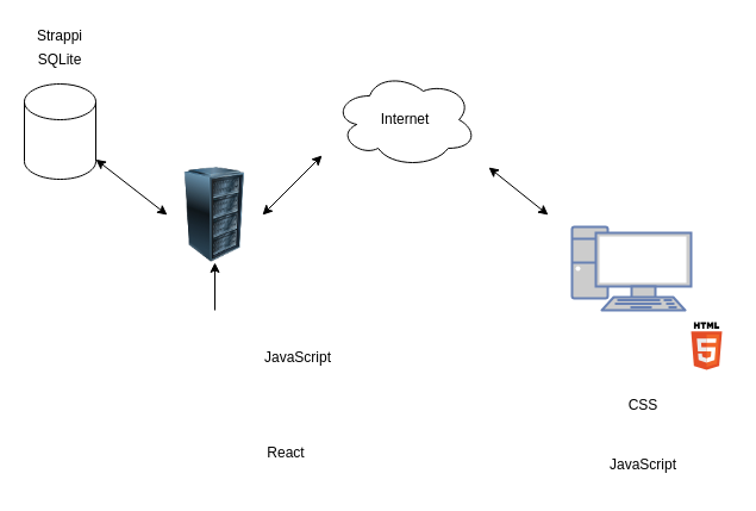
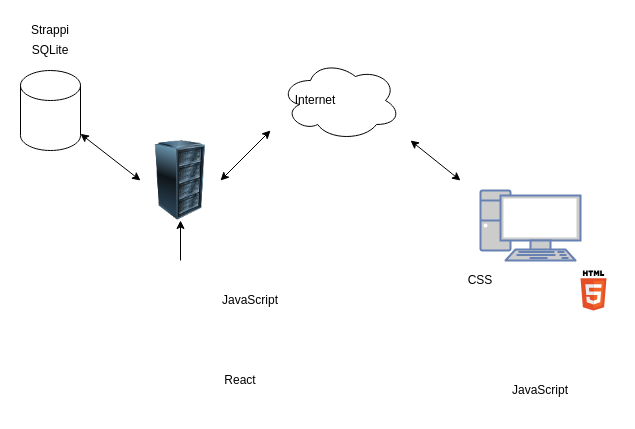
  <mxCell id="0" />
  <mxCell id="1" parent="0" />
  <mxCell id="2" value="" style="image;html=1;image=img/lib/clip_art/computers/Server_Rack_128x128.png" vertex="1" parent="1"><mxGeometry x="140" y="140" width="80" height="80" as="geometry" /></mxCell>
  <mxCell id="3" value="" style="shape=cylinder3;whiteSpace=wrap;html=1;boundedLbl=1;backgroundOutline=1;size=15;" vertex="1" parent="1"><mxGeometry x="20" y="70" width="60" height="80" as="geometry" /></mxCell>
  <mxCell id="4" value="" style="endArrow=classic;startArrow=classic;html=1;entryX=0;entryY=0.5;entryDx=0;entryDy=0;" edge="1" parent="1" source="3" target="2"><mxGeometry width="50" height="50" relative="1" as="geometry"><mxPoint x="10" y="250" as="sourcePoint" /><mxPoint x="60" y="200" as="targetPoint" /></mxGeometry></mxCell>
  <mxCell id="5" value="" style="endArrow=classic;startArrow=classic;html=1;" edge="1" parent="1"><mxGeometry width="50" height="50" relative="1" as="geometry"><mxPoint x="220" y="180" as="sourcePoint" /><mxPoint x="270" y="130" as="targetPoint" /></mxGeometry></mxCell>
  <mxCell id="6" value="" style="ellipse;shape=cloud;whiteSpace=wrap;html=1;" vertex="1" parent="1"><mxGeometry x="280" y="60" width="120" height="80" as="geometry" /></mxCell>
  <mxCell id="7" value="" style="endArrow=classic;startArrow=classic;html=1;" edge="1" parent="1"><mxGeometry width="50" height="50" relative="1" as="geometry"><mxPoint x="460" y="180" as="sourcePoint" /><mxPoint x="410" y="140" as="targetPoint" /></mxGeometry></mxCell>
  <mxCell id="8" value="" style="fontColor=#0066CC;verticalAlign=top;verticalLabelPosition=bottom;labelPosition=center;align=center;html=1;outlineConnect=0;fillColor=#CCCCCC;strokeColor=#6881B3;gradientColor=none;gradientDirection=north;strokeWidth=2;shape=mxgraph.networks.pc;" vertex="1" parent="1"><mxGeometry x="480" y="190" width="100" height="70" as="geometry" /></mxCell>
  <mxCell id="9" value="SQLite" style="text;html=1;strokeColor=none;fillColor=none;align=center;verticalAlign=middle;whiteSpace=wrap;rounded=0;" vertex="1" parent="1"><mxGeometry x="30" y="40" width="40" height="20" as="geometry" /></mxCell>
  <mxCell id="10" value="Strappi&lt;br&gt;" style="text;html=1;strokeColor=none;fillColor=none;align=center;verticalAlign=middle;whiteSpace=wrap;rounded=0;" vertex="1" parent="1"><mxGeometry x="30" y="20" width="40" height="20" as="geometry" /></mxCell>
  <mxCell id="11" value="JavaScript" style="text;html=1;strokeColor=none;fillColor=none;align=center;verticalAlign=middle;whiteSpace=wrap;rounded=0;" vertex="1" parent="1"><mxGeometry x="230" y="290" width="40" height="20" as="geometry" /></mxCell>
  <mxCell id="12" value="React" style="text;html=1;strokeColor=none;fillColor=none;align=center;verticalAlign=middle;whiteSpace=wrap;rounded=0;" vertex="1" parent="1"><mxGeometry x="220" y="370" width="40" height="20" as="geometry" /></mxCell>
- <mxCell id="13" value="Internet&lt;br&gt;" style="text;html=1;strokeColor=none;fillColor=none;align=center;verticalAlign=middle;whiteSpace=wrap;rounded=0;" vertex="1" parent="1"><mxGeometry x="320" y="90" width="40" height="20" as="geometry" /></mxCell>
- <mxCell id="14" value="CSS" style="text;html=1;strokeColor=none;fillColor=none;align=center;verticalAlign=middle;whiteSpace=wrap;rounded=0;" vertex="1" parent="1"><mxGeometry x="520" y="330" width="40" height="20" as="geometry" /></mxCell>
+ <mxCell id="13" value="Internet&lt;br&gt;" style="text;html=1;strokeColor=none;fillColor=none;align=center;verticalAlign=middle;whiteSpace=wrap;rounded=0;" vertex="1" parent="1"><mxGeometry x="295" y="90" width="40" height="20" as="geometry" /></mxCell>
+ <mxCell id="14" value="CSS" style="text;html=1;strokeColor=none;fillColor=none;align=center;verticalAlign=middle;whiteSpace=wrap;rounded=0;" vertex="1" parent="1"><mxGeometry x="460" y="270" width="40" height="20" as="geometry" /></mxCell>
  <mxCell id="15" value="JavaScript&lt;br&gt;" style="text;html=1;strokeColor=none;fillColor=none;align=center;verticalAlign=middle;whiteSpace=wrap;rounded=0;" vertex="1" parent="1"><mxGeometry x="520" y="380" width="40" height="20" as="geometry" /></mxCell>
  <mxCell id="16" value="" style="shape=image;html=1;verticalAlign=top;verticalLabelPosition=bottom;labelBackgroundColor=#ffffff;imageAspect=0;aspect=fixed;image=https://cdn2.iconfinder.com/data/icons/strongicon-vol-24-free/24/filetype-14-128.png" vertex="1" parent="1"><mxGeometry x="153" y="276" width="54" height="54" as="geometry" /></mxCell>
  <mxCell id="17" value="" style="endArrow=classic;html=1;entryX=0.5;entryY=1;entryDx=0;entryDy=0;" edge="1" parent="1" target="2"><mxGeometry width="50" height="50" relative="1" as="geometry"><mxPoint x="180" y="260" as="sourcePoint" /><mxPoint x="150" y="230" as="targetPoint" /></mxGeometry></mxCell>
  <mxCell id="18" value="" style="shape=image;html=1;verticalAlign=top;verticalLabelPosition=bottom;labelBackgroundColor=#ffffff;imageAspect=0;aspect=fixed;image=https://cdn4.iconfinder.com/data/icons/logos-brands-5/24/react-128.png" vertex="1" parent="1"><mxGeometry x="150" y="340" width="60" height="60" as="geometry" /></mxCell>
  <mxCell id="19" value="" style="dashed=0;outlineConnect=0;html=1;align=center;labelPosition=center;verticalLabelPosition=bottom;verticalAlign=top;shape=mxgraph.weblogos.html5" vertex="1" parent="1"><mxGeometry x="580" y="270" width="26" height="40" as="geometry" /></mxCell>
  <mxCell id="20" value="" style="shape=image;html=1;verticalAlign=top;verticalLabelPosition=bottom;labelBackgroundColor=#ffffff;imageAspect=0;aspect=fixed;image=https://cdn1.iconfinder.com/data/icons/logotypes/32/badge-css-3-128.png" vertex="1" parent="1"><mxGeometry x="573" y="320" width="40" height="40" as="geometry" /></mxCell>
  <mxCell id="21" value="" style="shape=image;html=1;verticalAlign=top;verticalLabelPosition=bottom;labelBackgroundColor=#ffffff;imageAspect=0;aspect=fixed;image=https://cdn2.iconfinder.com/data/icons/strongicon-vol-24-free/24/filetype-14-128.png" vertex="1" parent="1"><mxGeometry x="576" y="370" width="37" height="37" as="geometry" /></mxCell>
